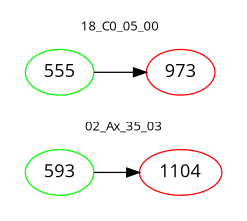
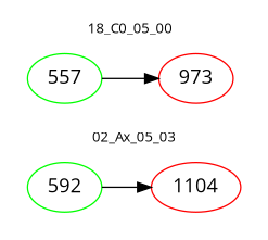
  digraph {
    fontname="Open Sans"
    rankdir=LR
    node [color=green fontname="Open Sans"]
    edge [color=black fontname="Open Sans"]
-   n1 [label=593]
+   n1 [label=592]
    n2 [color=red label=1104]
-   n3 [label=555]
+   n3 [label=557]
    n4 [color=red label=973]
    subgraph cluster_1 {
      color=white
      fontsize=10
-     label="02_Ax_35_03"
+     label="02_Ax_05_03"
      n1
      n2
    }
    subgraph cluster_2 {
      color=white
      fontsize=10
      label="18_C0_05_00"
      n3
      n4
    }
    n1 -> n2
    n3 -> n4
  }
